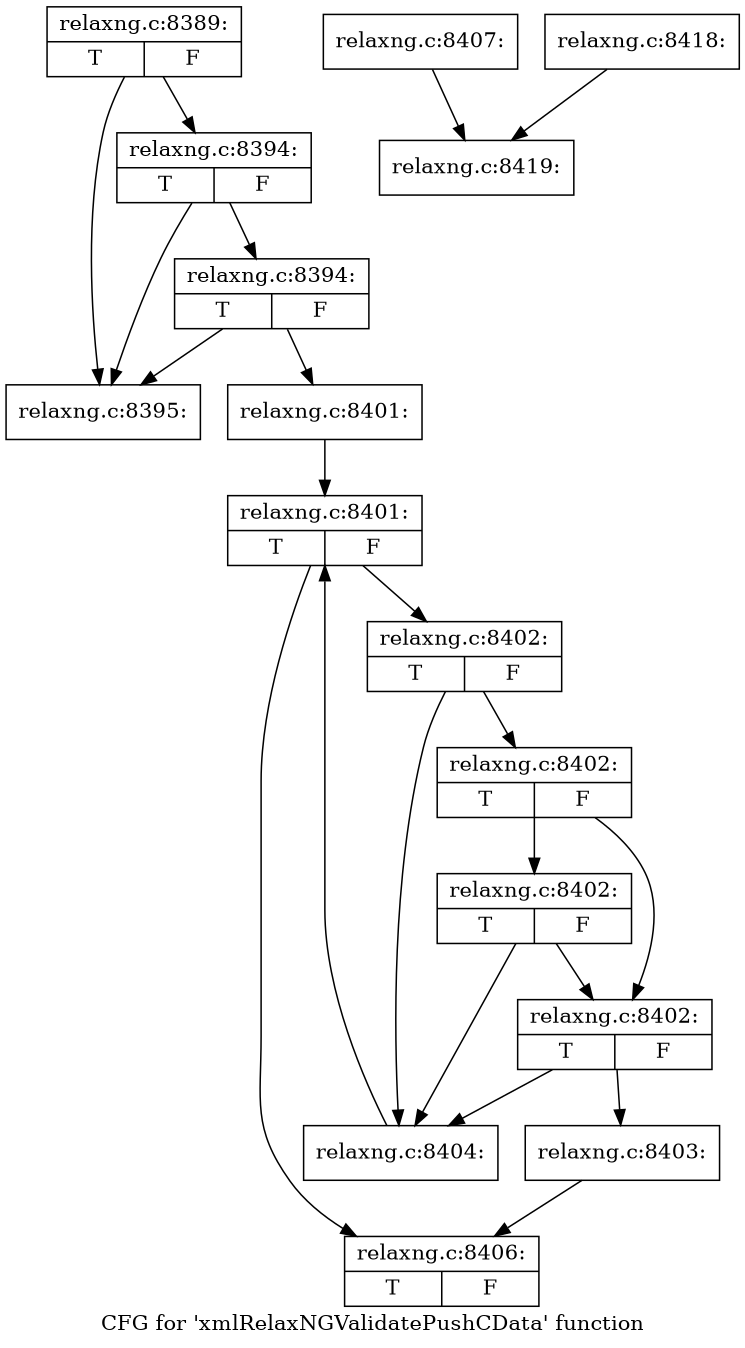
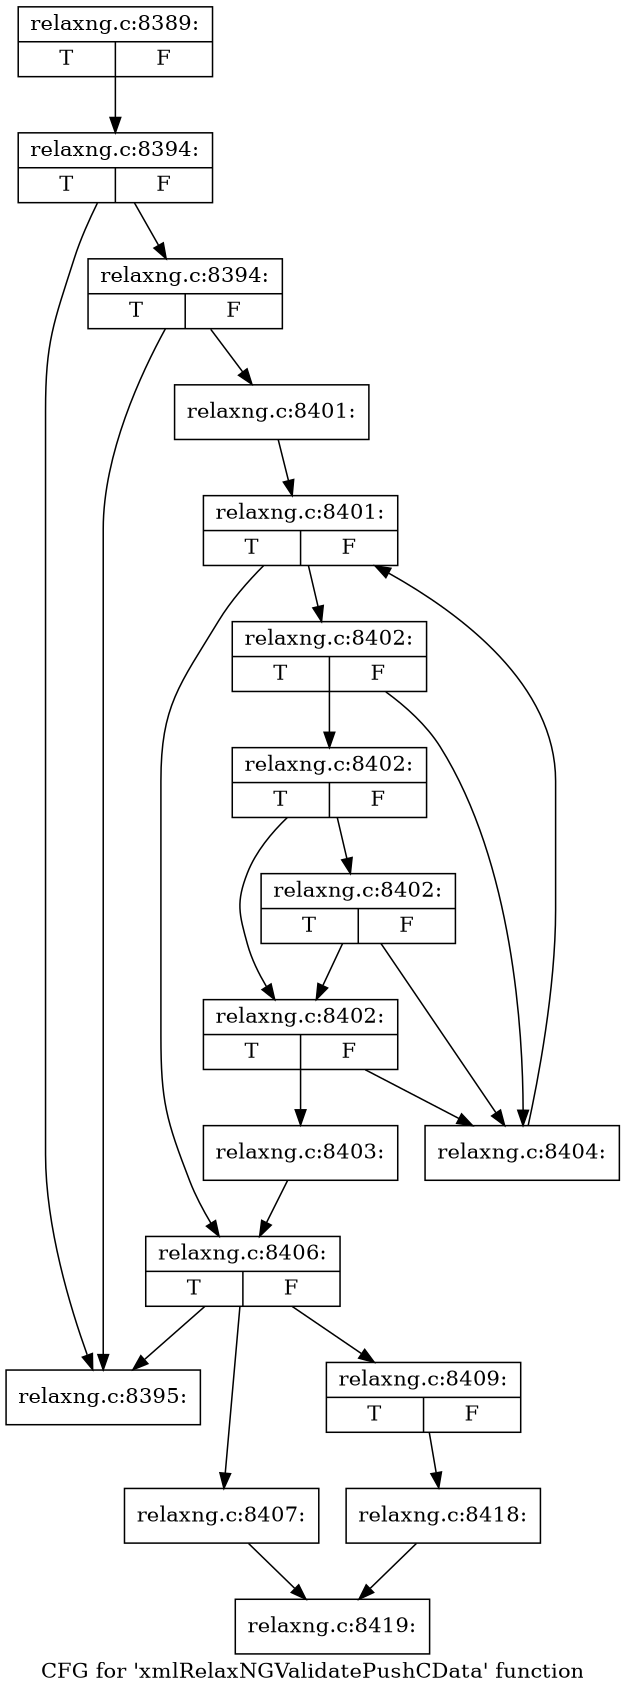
  digraph {
    label="CFG for 'xmlRelaxNGValidatePushCData' function"
    node [shape=record]
    n1 [label="{relaxng.c:8389:|{<s0>T|<s1>F}}"]
    n2 [label="{relaxng.c:8395:}"]
    n3 [label="{relaxng.c:8394:|{<s0>T|<s1>F}}"]
    n4 [label="{relaxng.c:8394:|{<s0>T|<s1>F}}"]
    n5 [label="{relaxng.c:8419:}"]
    n6 [label="{relaxng.c:8401:}"]
    n7 [label="{relaxng.c:8401:|{<s0>T|<s1>F}}"]
    n8 [label="{relaxng.c:8402:|{<s0>T|<s1>F}}"]
    n9 [label="{relaxng.c:8406:|{<s0>T|<s1>F}}"]
    n10 [label="{relaxng.c:8404:}"]
    n11 [label="{relaxng.c:8402:|{<s0>T|<s1>F}}"]
    n12 [label="{relaxng.c:8407:}"]
+   n13 [label="{relaxng.c:8409:|{<s0>T|<s1>F}}"]
    n14 [label="{relaxng.c:8402:|{<s0>T|<s1>F}}"]
    n15 [label="{relaxng.c:8402:|{<s0>T|<s1>F}}"]
    n16 [label="{relaxng.c:8418:}"]
    n17 [label="{relaxng.c:8403:}"]
-   n1 -> n2
+   n9 -> n2
    n1 -> n3
    n3 -> n2
    n3 -> n4
    n4 -> n2
    n4 -> n6
    n6 -> n7
    n7 -> n8
    n7 -> n9
    n8 -> n10
    n8 -> n11
+   n9 -> n12
+   n9 -> n13
    n10 -> n7
    n11 -> n14
    n11 -> n15
    n12 -> n5
+   n13 -> n16
    n14 -> n10
    n14 -> n15
    n15 -> n10
    n15 -> n17
    n16 -> n5
    n17 -> n9
  }
